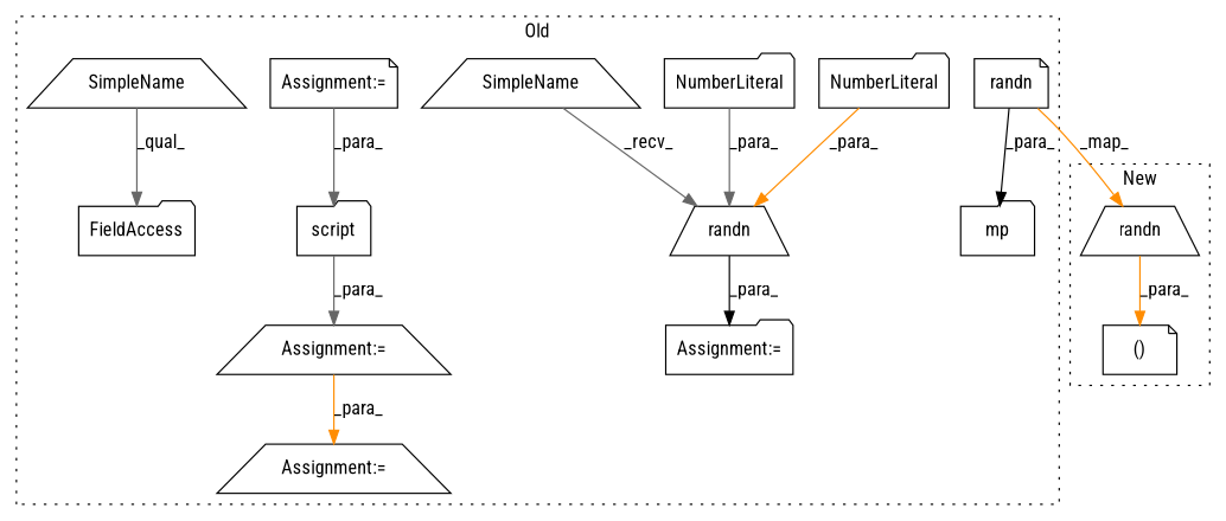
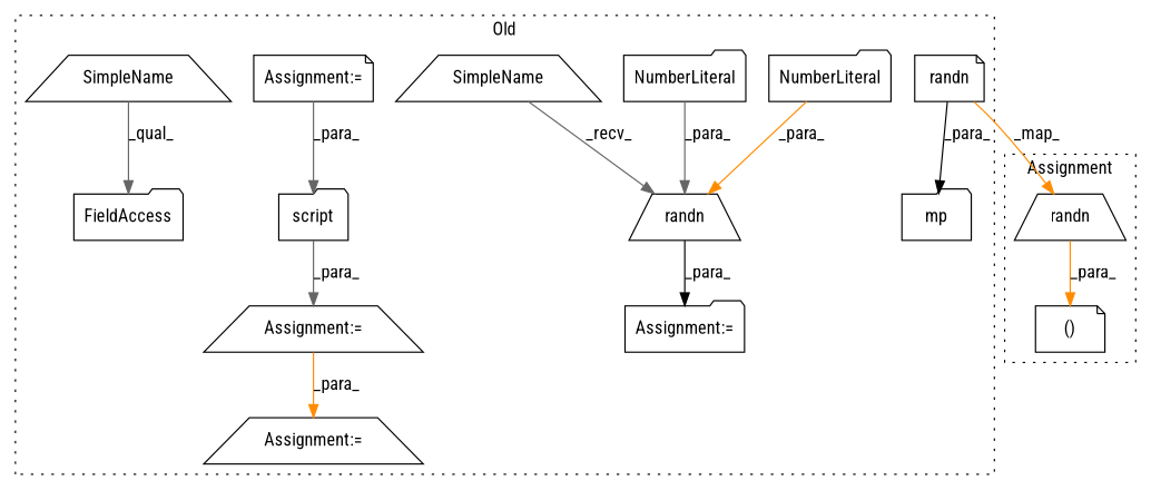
  digraph {
    fontname="Roboto Condensed"
    node [a=32 fontname="Roboto Condensed" l=1 s=37429 shape=folder]
    edge [color=gray40 fontname="Roboto Condensed"]
    n1 [l="3,1" label=mp s="37012,37035"]
    n2 [l="6,1" label=randn s="37021,37034" shape=note]
    n3 [l="6,1" label=randn s="37510,37523" shape=trapezium]
    n4 [a=34 label=NumberLiteral s=37516]
    n5 [a=34 label=NumberLiteral s=37520]
    n6 [a=22 l=9 label=FieldAccess]
    n7 [a=7 label="Assignment:=" s=37503]
    n8 [l="7,1" label=script s="37439,37451"]
    n9 [a=7 label="Assignment:=" s=37428 shape=trapezium]
    n10 [a=7 label="Assignment:=" s=37592 shape=trapezium]
    n11 [a=7 l=5 label="Assignment:=" s=36611 shape=note]
    n12 [a=42 l=5 label=SimpleName s=37504 shape=trapezium]
    n13 [a=42 l=5 label=SimpleName shape=trapezium]
    n14 [a=106 l=44 label="()" s=38830 shape=note]
    n15 [l="6,1" label=randn s="38860,38873" shape=trapezium]
    subgraph cluster_1 {
      label=Old
      style=dotted
      n1
      n2
      n3
      n4
      n5
      n6
      n7
      n8
      n9
      n10
      n11
      n12
      n13
    }
    subgraph cluster_2 {
-     label=New
+     label=Assignment
      style=dotted
      n14
      n15
    }
    n2 -> n1 [color=black label=_para_]
    n2 -> n15 [color=darkorange label=_map_]
    n3 -> n7 [color=black label=_para_]
    n4 -> n3 [color=darkorange label=_para_]
    n5 -> n3 [label=_para_]
    n8 -> n9 [label=_para_]
    n9 -> n10 [color=darkorange label=_para_]
    n11 -> n8 [label=_para_]
    n12 -> n3 [label=_recv_]
    n13 -> n6 [label=_qual_]
    n15 -> n14 [color=darkorange label=_para_]
  }
